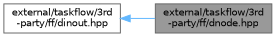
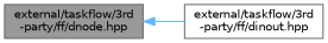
  digraph {
    rankdir=LR
    node [fontname=Helvetica fontsize=10 shape=box style=filled]
    n1 [color=gray40 fillcolor=grey60 fontcolor=black height=0.2 label="external/taskflow/3rd\l-party/ff/dnode.hpp" width=0.4]
    n2 [color=grey40 fillcolor=white height=0.2 label="external/taskflow/3rd\l-party/ff/dinout.hpp" width=0.4]
-   n2 -> n1 [color=steelblue1 dir=back fontname=Helvetica fontsize=10 labelfontname=Helvetica labelfontsize=10 style=solid]
+   n1 -> n2 [color=steelblue1 dir=back fontname=Helvetica fontsize=10 labelfontname=Helvetica labelfontsize=10 style=solid]
  }
